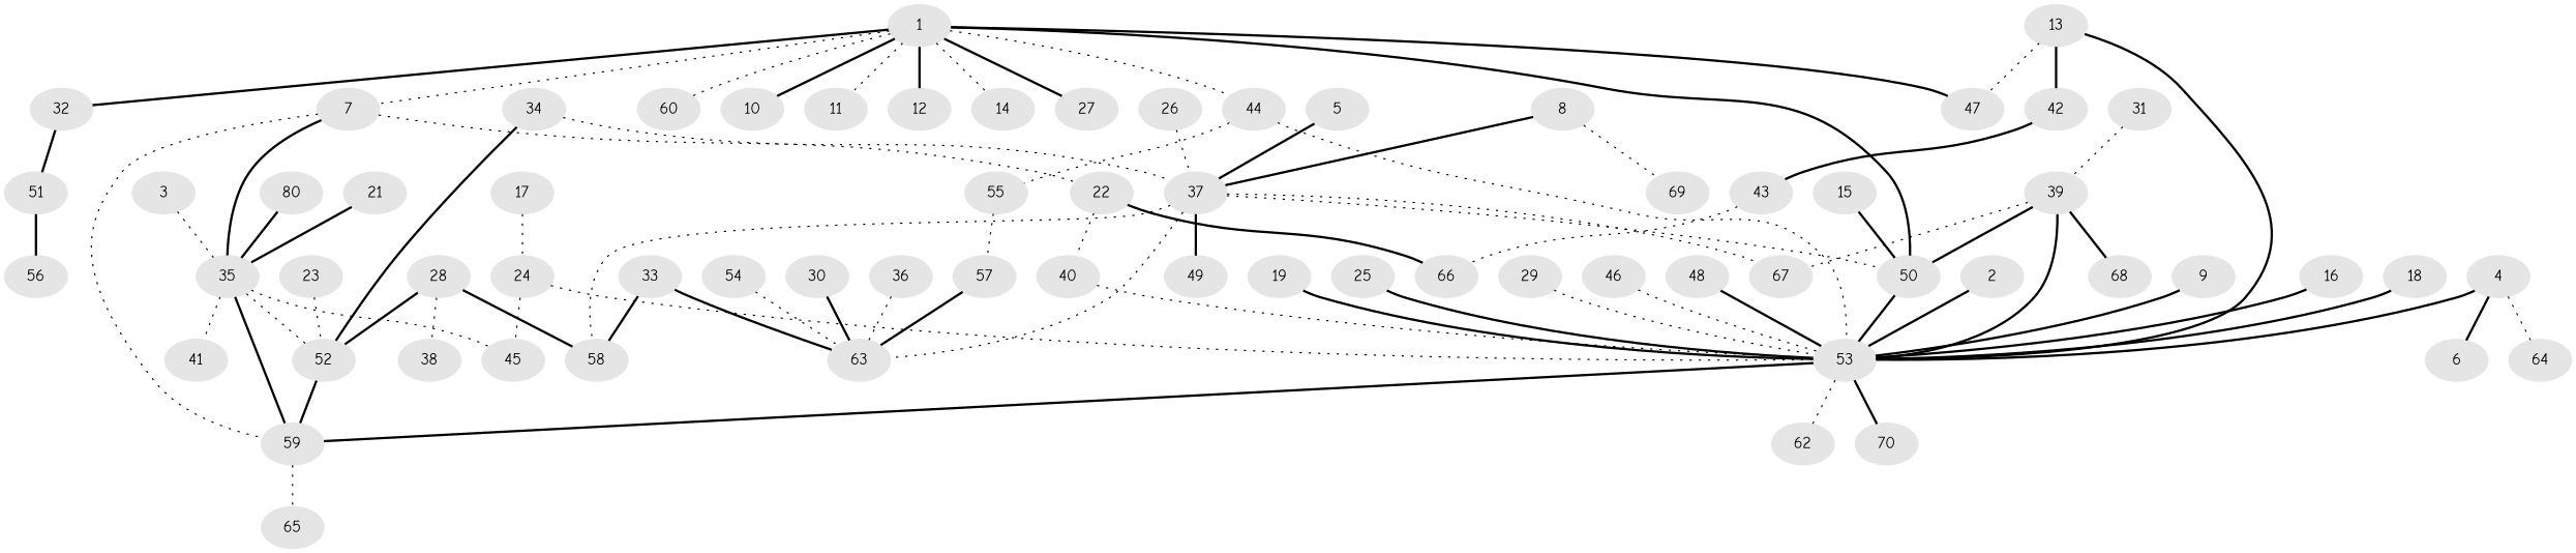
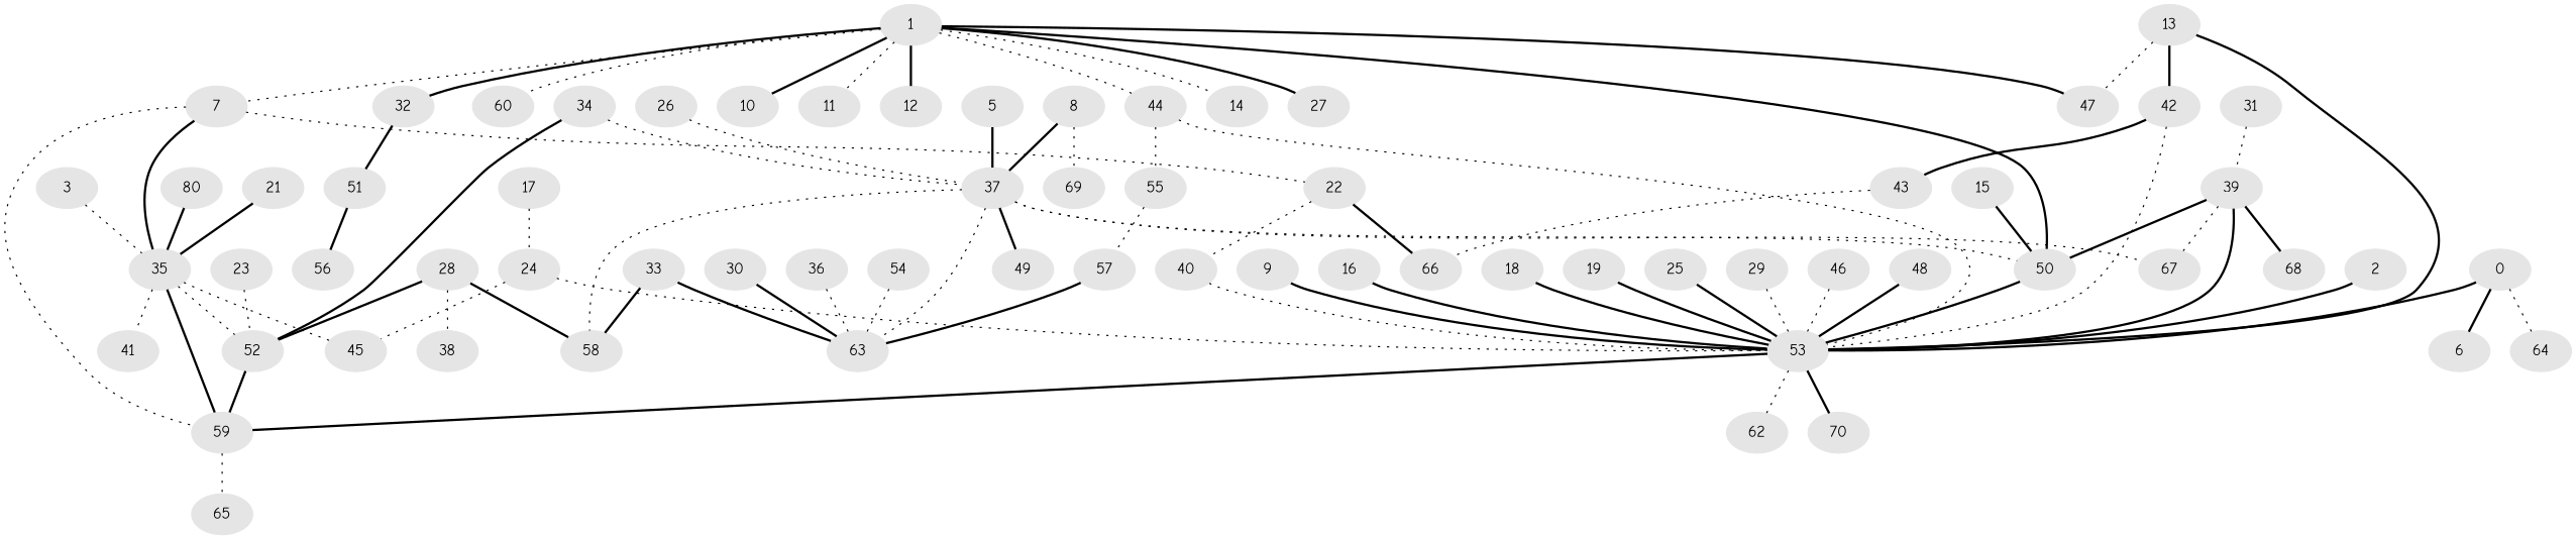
  graph {
    fontname="Comic Neue"
    node [color=gray90 fontname="Comic Neue" style=filled]
    edge [fontname="Comic Neue" style=bold weight=1.0]
    1
    7
    10
    11
    12
    14
    27
    32
    44
    47
    50
    60
    35
    22
    59
    51
    53
    55
    2
    62
    70
    3
    52
    45
    41
-   4
+   4 [label=0]
    6
    64
    5
    37
    58
    63
    49
    67
    40
    66
    65
    8
    69
    9
    13
    42
    43
    15
    16
    17
    24
    18
    19
    n50 [label=80]
    21
    23
    25
    26
    28
    38
    29
    30
    31
    39
    68
    56
    33
    34
    36
    57
    46
    48
    54
    1 -- 7 [style=dotted]
    1 -- 10
    1 -- 11 [style=dotted]
    1 -- 12
    1 -- 14 [style=dotted]
    1 -- 27
    1 -- 32
    1 -- 44 [style=dotted]
    1 -- 47
    1 -- 50
    1 -- 60 [style=dotted]
    7 -- 35
    7 -- 22 [style=dotted]
    7 -- 59 [style=dotted]
    32 -- 51
    44 -- 53 [style=dotted]
    44 -- 55 [style=dotted]
    50 -- 53
    35 -- 59
    35 -- 52 [style=dotted]
    35 -- 45 [style=dotted]
    35 -- 41 [style=dotted]
    22 -- 40 [style=dotted]
    22 -- 66 [weight=2.0]
    59 -- 65 [style=dotted]
    51 -- 56
    53 -- 59
    53 -- 62 [style=dotted]
    53 -- 70
    55 -- 57 [style=dotted]
    2 -- 53
    3 -- 35 [style=dotted]
    52 -- 59
    4 -- 53
    4 -- 6
    4 -- 64 [style=dotted]
    5 -- 37
    37 -- 50 [style=dotted]
    37 -- 58 [style=dotted]
    37 -- 63 [style=dotted]
    37 -- 49
    37 -- 67 [style=dotted]
    40 -- 53 [style=dotted]
    8 -- 37
    8 -- 69 [style=dotted]
    9 -- 53
    13 -- 47 [style=dotted]
    13 -- 53
    13 -- 42
+   42 -- 53 [style=dotted]
    42 -- 43
    43 -- 66 [style=dotted]
    15 -- 50
    16 -- 53
    17 -- 24 [style=dotted]
    24 -- 53 [style=dotted]
    24 -- 45 [style=dotted]
    18 -- 53
    19 -- 53
    n50 -- 35
    21 -- 35
    23 -- 52 [style=dotted]
    25 -- 53
    26 -- 37 [style=dotted]
    28 -- 52
    28 -- 58
    28 -- 38 [style=dotted]
    29 -- 53 [style=dotted]
    30 -- 63
    31 -- 39 [style=dotted]
    39 -- 50
    39 -- 53
    39 -- 67 [style=dotted]
    39 -- 68
    33 -- 58
    33 -- 63
    34 -- 52
    34 -- 37 [style=dotted]
    36 -- 63 [style=dotted]
    57 -- 63
    46 -- 53 [style=dotted]
    48 -- 53
    54 -- 63 [style=dotted]
  }
